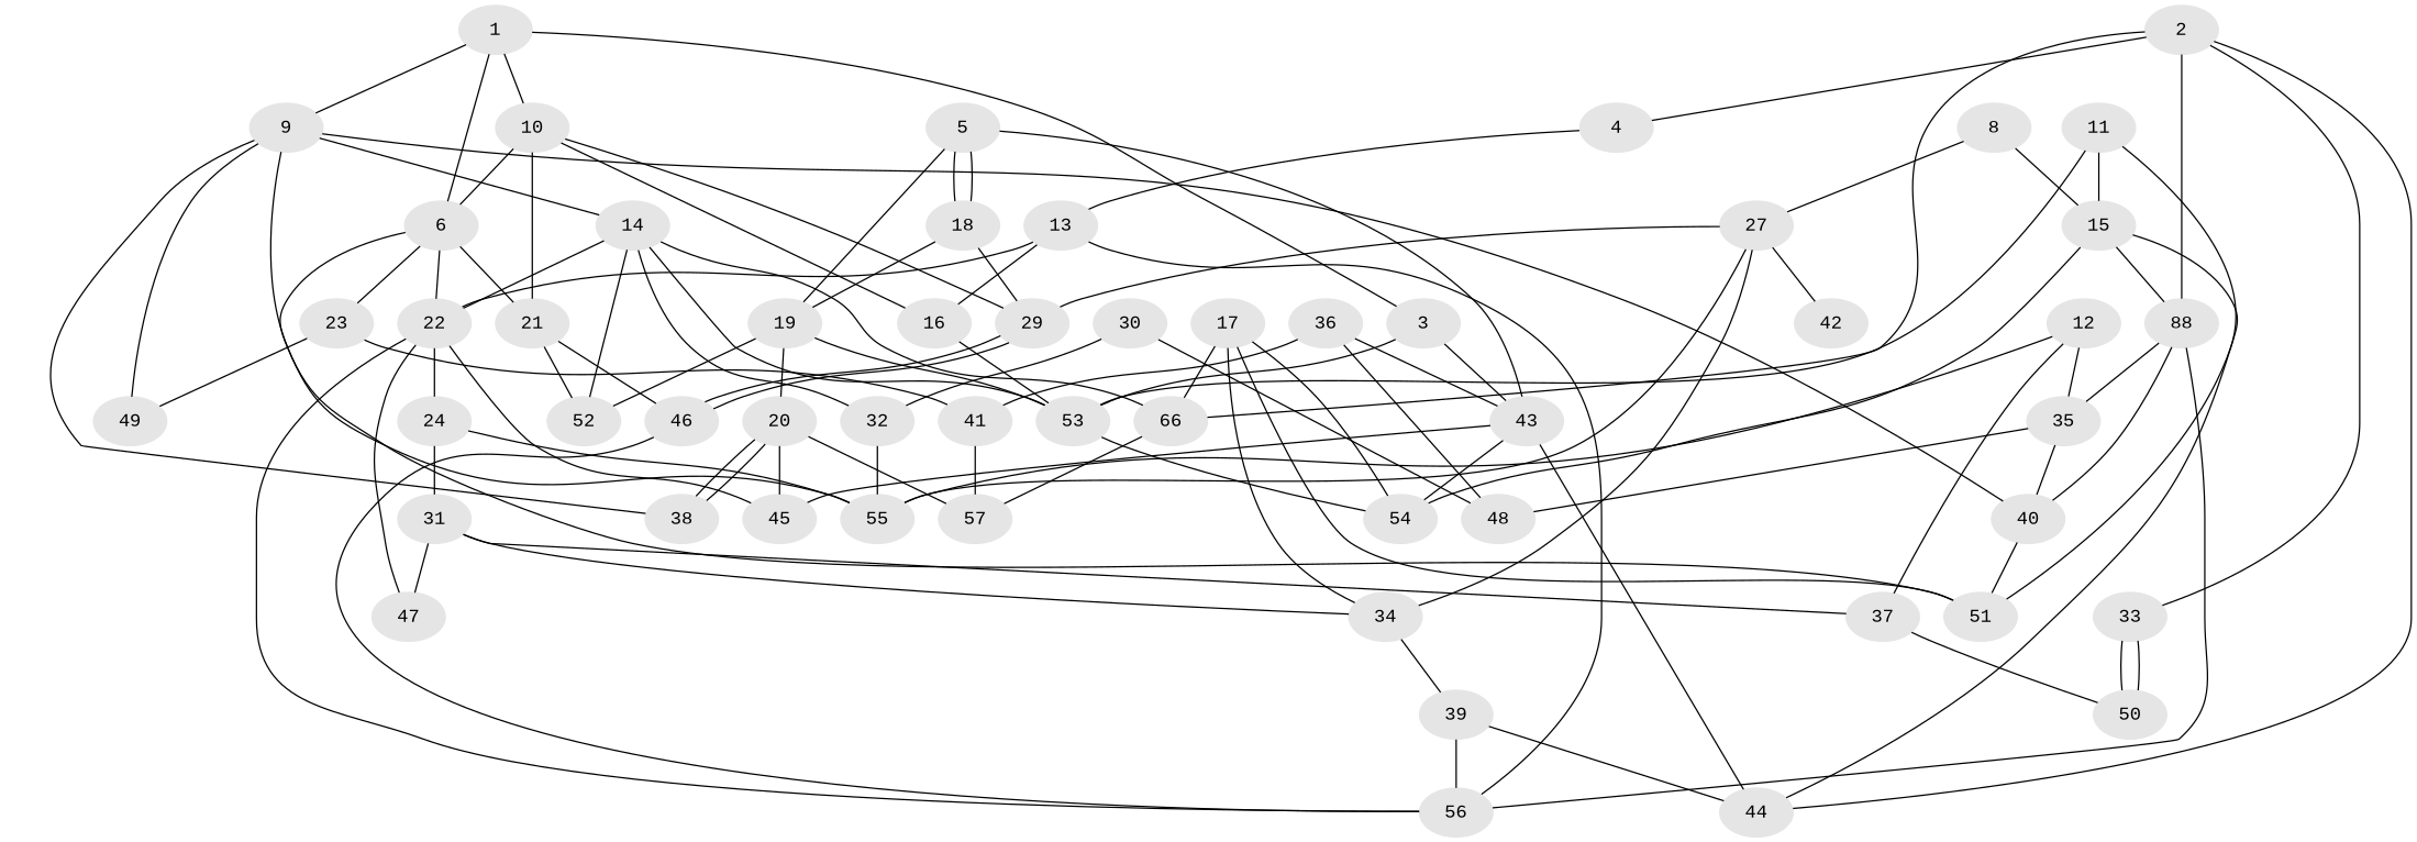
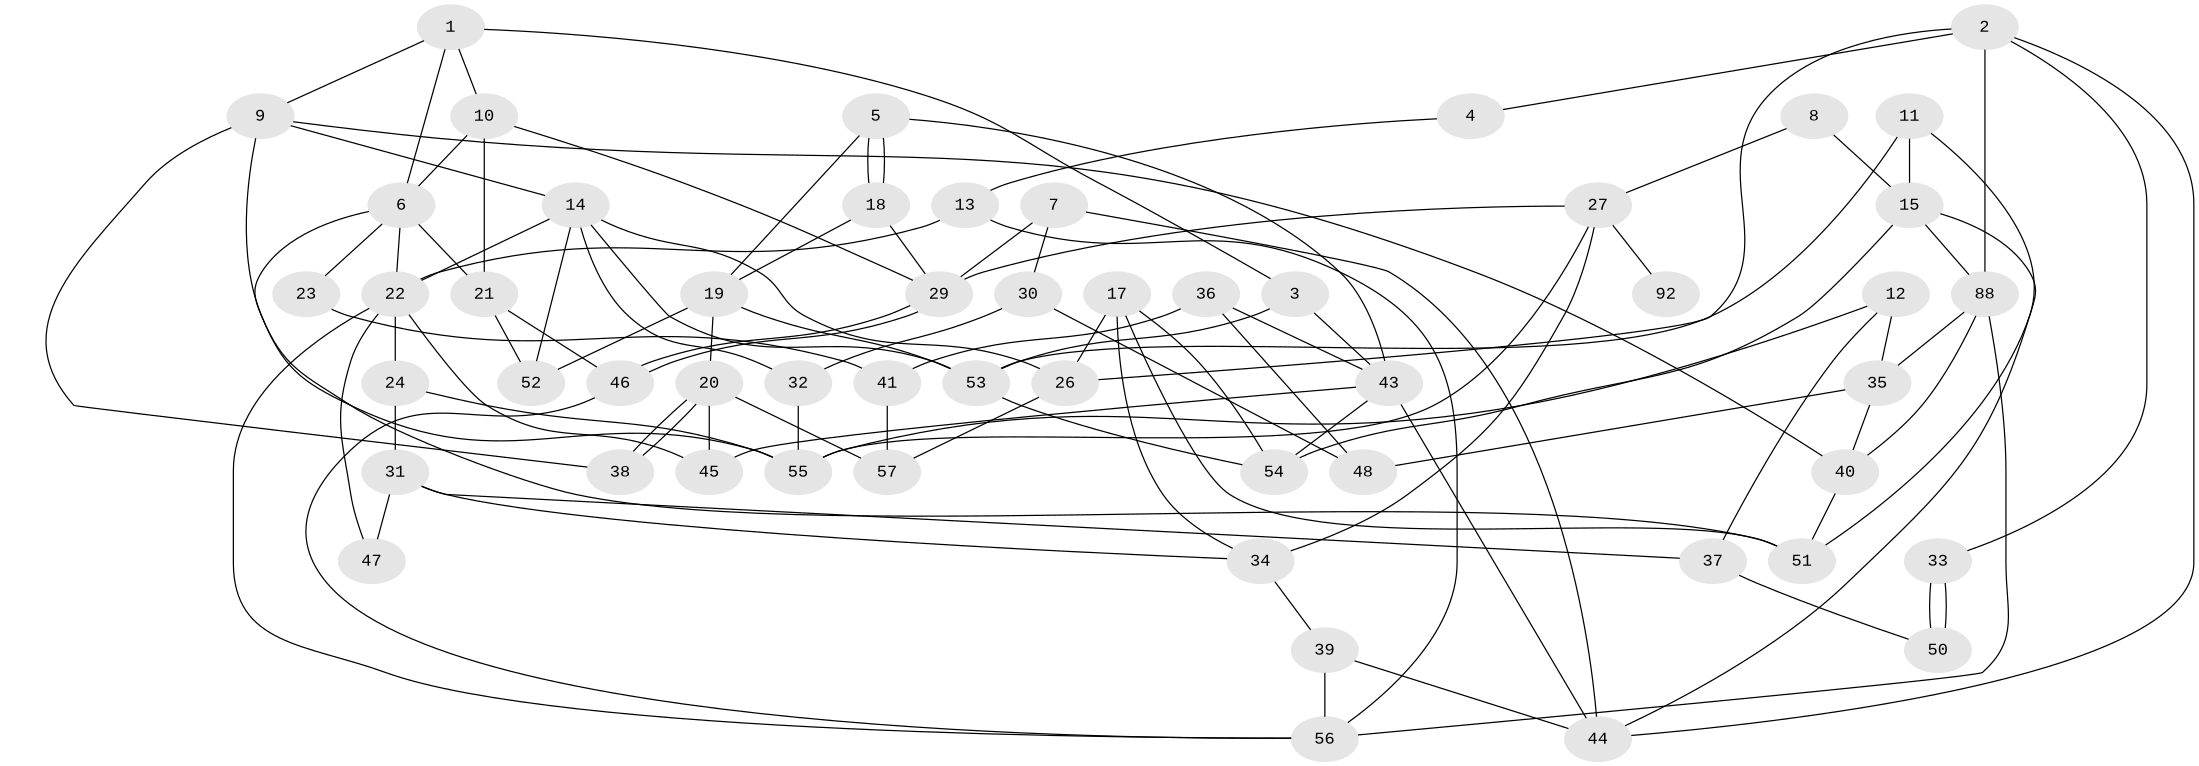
  graph {
    fontname="Liberation Mono"
    node [color=gray90 fontname="Liberation Mono" style=filled]
    edge [fontname="Liberation Mono"]
    1
    3
    6
    9
    10
    43
    53
    21
    22
    23
    51
    14
    38
    40
-   49
    55
    29
-   16
    2
    4
-   26 [label=66]
+   26
    n22 [label=88]
    33
    44
    13
    57
    35
    56
    50
    54
    45
    5
    18
    19
    52
    20
    46
    24
    47
    41
+   7
    30
    32
    48
    8
    15
    27
    34
-   42
+   42 [label=92]
    11
    12
    37
    17
    39
    31
    36
    1 -- 3
    1 -- 6
    1 -- 9
    1 -- 10
    3 -- 43
    3 -- 53
    6 -- 21
    6 -- 22
    6 -- 23
    6 -- 51
    9 -- 14
    9 -- 38
    9 -- 40
-   9 -- 49
    9 -- 55
    10 -- 6
    10 -- 21
    10 -- 29
-   10 -- 16
    43 -- 44
    43 -- 54
    43 -- 45
    53 -- 54
    21 -- 52
    21 -- 46
    22 -- 56
    22 -- 45
    22 -- 24
    22 -- 47
-   23 -- 49
    23 -- 41
    14 -- 53
    14 -- 22
    14 -- 26
    14 -- 52
    14 -- 32
    40 -- 51
    29 -- 46
    29 -- 46
-   16 -- 53
    2 -- 4
    2 -- 26
    2 -- n22
    2 -- 33
    2 -- 44
    4 -- 13
    26 -- 57
    n22 -- 40
    n22 -- 35
    n22 -- 56
    33 -- 50
    33 -- 50
    13 -- 22
-   13 -- 16
    13 -- 56
    35 -- 40
    35 -- 48
    5 -- 43
    5 -- 18
    5 -- 18
    5 -- 19
    18 -- 29
    18 -- 19
    19 -- 53
    19 -- 52
    19 -- 20
    20 -- 38
    20 -- 38
    20 -- 57
    20 -- 45
    46 -- 56
    24 -- 55
    24 -- 31
    41 -- 57
+   7 -- 29
+   7 -- 44
+   7 -- 30
    30 -- 32
    30 -- 48
    32 -- 55
    8 -- 15
    8 -- 27
    15 -- n22
    15 -- 44
    15 -- 54
    27 -- 55
    27 -- 29
    27 -- 34
    27 -- 42
    34 -- 39
    11 -- 53
    11 -- 51
    11 -- 15
    12 -- 55
    12 -- 35
    12 -- 37
    37 -- 50
    17 -- 51
    17 -- 26
    17 -- 54
    17 -- 34
    39 -- 44
    39 -- 56
    31 -- 47
    31 -- 34
    31 -- 37
    36 -- 43
    36 -- 41
    36 -- 48
  }
